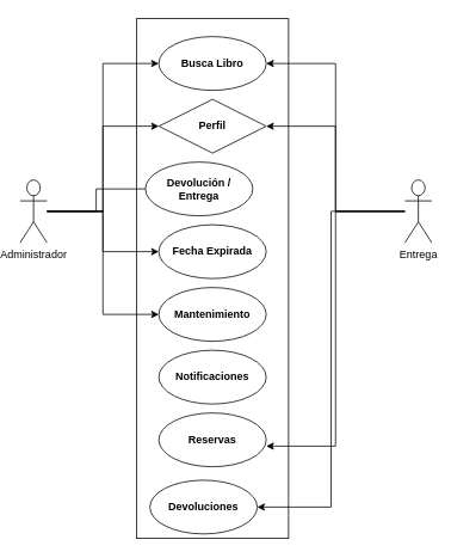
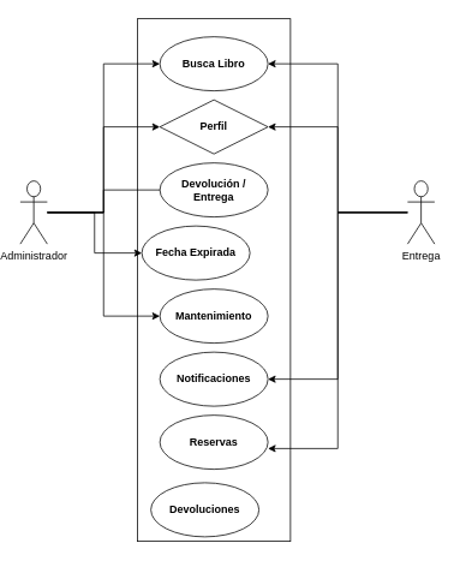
  <mxCell id="0" />
  <mxCell id="1" parent="0" />
  <mxCell id="2" value="" style="rounded=0;whiteSpace=wrap;html=1;" parent="1" vertex="1"><mxGeometry x="150" y="20" width="170" height="580" as="geometry" /></mxCell>
  <mxCell id="3" value="&lt;b&gt;Busca Libro&lt;/b&gt;" style="ellipse;whiteSpace=wrap;html=1;" parent="1" vertex="1"><mxGeometry x="175" y="40" width="120" height="60" as="geometry" /></mxCell>
  <mxCell id="4" value="&lt;b&gt;Perfil&lt;/b&gt;" style="rhombus;whiteSpace=wrap;html=1;" parent="1" vertex="1"><mxGeometry x="175" y="110" width="120" height="60" as="geometry" /></mxCell>
- <mxCell id="5" value="&lt;b&gt;Devolución&amp;nbsp;/ Entrega&lt;/b&gt;" style="ellipse;whiteSpace=wrap;html=1;" parent="1" vertex="1"><mxGeometry x="160" y="180" width="120" height="60" as="geometry" /></mxCell>
- <mxCell id="6" value="&lt;b&gt;Fecha Expirada&lt;/b&gt;" style="ellipse;whiteSpace=wrap;html=1;" parent="1" vertex="1"><mxGeometry x="175" y="250" width="120" height="60" as="geometry" /></mxCell>
+ <mxCell id="5" value="&lt;b&gt;Devolución&amp;nbsp;/ Entrega&lt;/b&gt;" style="ellipse;whiteSpace=wrap;html=1;" parent="1" vertex="1"><mxGeometry x="175" y="180" width="120" height="60" as="geometry" /></mxCell>
+ <mxCell id="6" value="&lt;b&gt;Fecha Expirada&lt;/b&gt;" style="ellipse;whiteSpace=wrap;html=1;" parent="1" vertex="1"><mxGeometry x="155" y="250" width="120" height="60" as="geometry" /></mxCell>
  <mxCell id="7" value="&lt;b&gt;Mantenimiento&lt;/b&gt;" style="ellipse;whiteSpace=wrap;html=1;" parent="1" vertex="1"><mxGeometry x="175" y="320" width="120" height="60" as="geometry" /></mxCell>
  <mxCell id="8" value="&lt;b&gt;Notificaciones&lt;/b&gt;" style="ellipse;whiteSpace=wrap;html=1;" parent="1" vertex="1"><mxGeometry x="175" y="390" width="120" height="60" as="geometry" /></mxCell>
  <mxCell id="9" value="&lt;b&gt;Reservas&lt;/b&gt;" style="ellipse;whiteSpace=wrap;html=1;" parent="1" vertex="1"><mxGeometry x="175" y="460" width="120" height="60" as="geometry" /></mxCell>
  <mxCell id="10" value="&lt;b&gt;Devoluciones&lt;/b&gt;" style="ellipse;whiteSpace=wrap;html=1;" parent="1" vertex="1"><mxGeometry x="165" y="535" width="120" height="60" as="geometry" /></mxCell>
  <mxCell id="11" style="edgeStyle=orthogonalEdgeStyle;rounded=0;orthogonalLoop=1;jettySize=auto;html=1;entryX=0;entryY=0.5;entryDx=0;entryDy=0;" edge="1" parent="1" source="16" target="3"><mxGeometry relative="1" as="geometry" /></mxCell>
  <mxCell id="12" style="edgeStyle=orthogonalEdgeStyle;rounded=0;orthogonalLoop=1;jettySize=auto;html=1;entryX=0;entryY=0.5;entryDx=0;entryDy=0;" edge="1" parent="1" source="16" target="4"><mxGeometry relative="1" as="geometry" /></mxCell>
  <mxCell id="13" style="edgeStyle=orthogonalEdgeStyle;rounded=0;orthogonalLoop=1;jettySize=auto;html=1;entryX=0;entryY=0.5;entryDx=0;entryDy=0;endArrow=none;" edge="1" parent="1" source="16" target="5"><mxGeometry relative="1" as="geometry" /></mxCell>
  <mxCell id="14" style="edgeStyle=orthogonalEdgeStyle;rounded=0;orthogonalLoop=1;jettySize=auto;html=1;" edge="1" parent="1" source="16" target="6"><mxGeometry relative="1" as="geometry" /></mxCell>
  <mxCell id="15" style="edgeStyle=orthogonalEdgeStyle;rounded=0;orthogonalLoop=1;jettySize=auto;html=1;entryX=0;entryY=0.5;entryDx=0;entryDy=0;" edge="1" parent="1" source="16" target="7"><mxGeometry relative="1" as="geometry" /></mxCell>
  <mxCell id="16" value="Administrador" style="shape=umlActor;verticalLabelPosition=bottom;verticalAlign=top;html=1;outlineConnect=0;" parent="1" vertex="1"><mxGeometry x="20" y="200" width="30" height="70" as="geometry" /></mxCell>
  <mxCell id="17" style="edgeStyle=orthogonalEdgeStyle;rounded=0;orthogonalLoop=1;jettySize=auto;html=1;entryX=1;entryY=0.5;entryDx=0;entryDy=0;" edge="1" parent="1" source="22" target="3"><mxGeometry relative="1" as="geometry" /></mxCell>
  <mxCell id="18" style="edgeStyle=orthogonalEdgeStyle;rounded=0;orthogonalLoop=1;jettySize=auto;html=1;entryX=1;entryY=0.5;entryDx=0;entryDy=0;" edge="1" parent="1" source="22" target="4"><mxGeometry relative="1" as="geometry" /></mxCell>
+ <mxCell id="19" style="edgeStyle=orthogonalEdgeStyle;rounded=0;orthogonalLoop=1;jettySize=auto;html=1;entryX=1;entryY=0.5;entryDx=0;entryDy=0;" edge="1" parent="1" source="22" target="8"><mxGeometry relative="1" as="geometry" /></mxCell>
  <mxCell id="20" style="edgeStyle=orthogonalEdgeStyle;rounded=0;orthogonalLoop=1;jettySize=auto;html=1;entryX=1;entryY=0.617;entryDx=0;entryDy=0;entryPerimeter=0;" edge="1" parent="1" source="22" target="9"><mxGeometry relative="1" as="geometry" /></mxCell>
- <mxCell id="21" style="edgeStyle=orthogonalEdgeStyle;rounded=0;orthogonalLoop=1;jettySize=auto;html=1;entryX=1;entryY=0.5;entryDx=0;entryDy=0;" edge="1" parent="1" source="22" target="10"><mxGeometry relative="1" as="geometry" /></mxCell>
  <mxCell id="22" value="Entrega" style="shape=umlActor;verticalLabelPosition=bottom;verticalAlign=top;html=1;outlineConnect=0;" parent="1" vertex="1"><mxGeometry x="450" y="200" width="30" height="70" as="geometry" /></mxCell>
